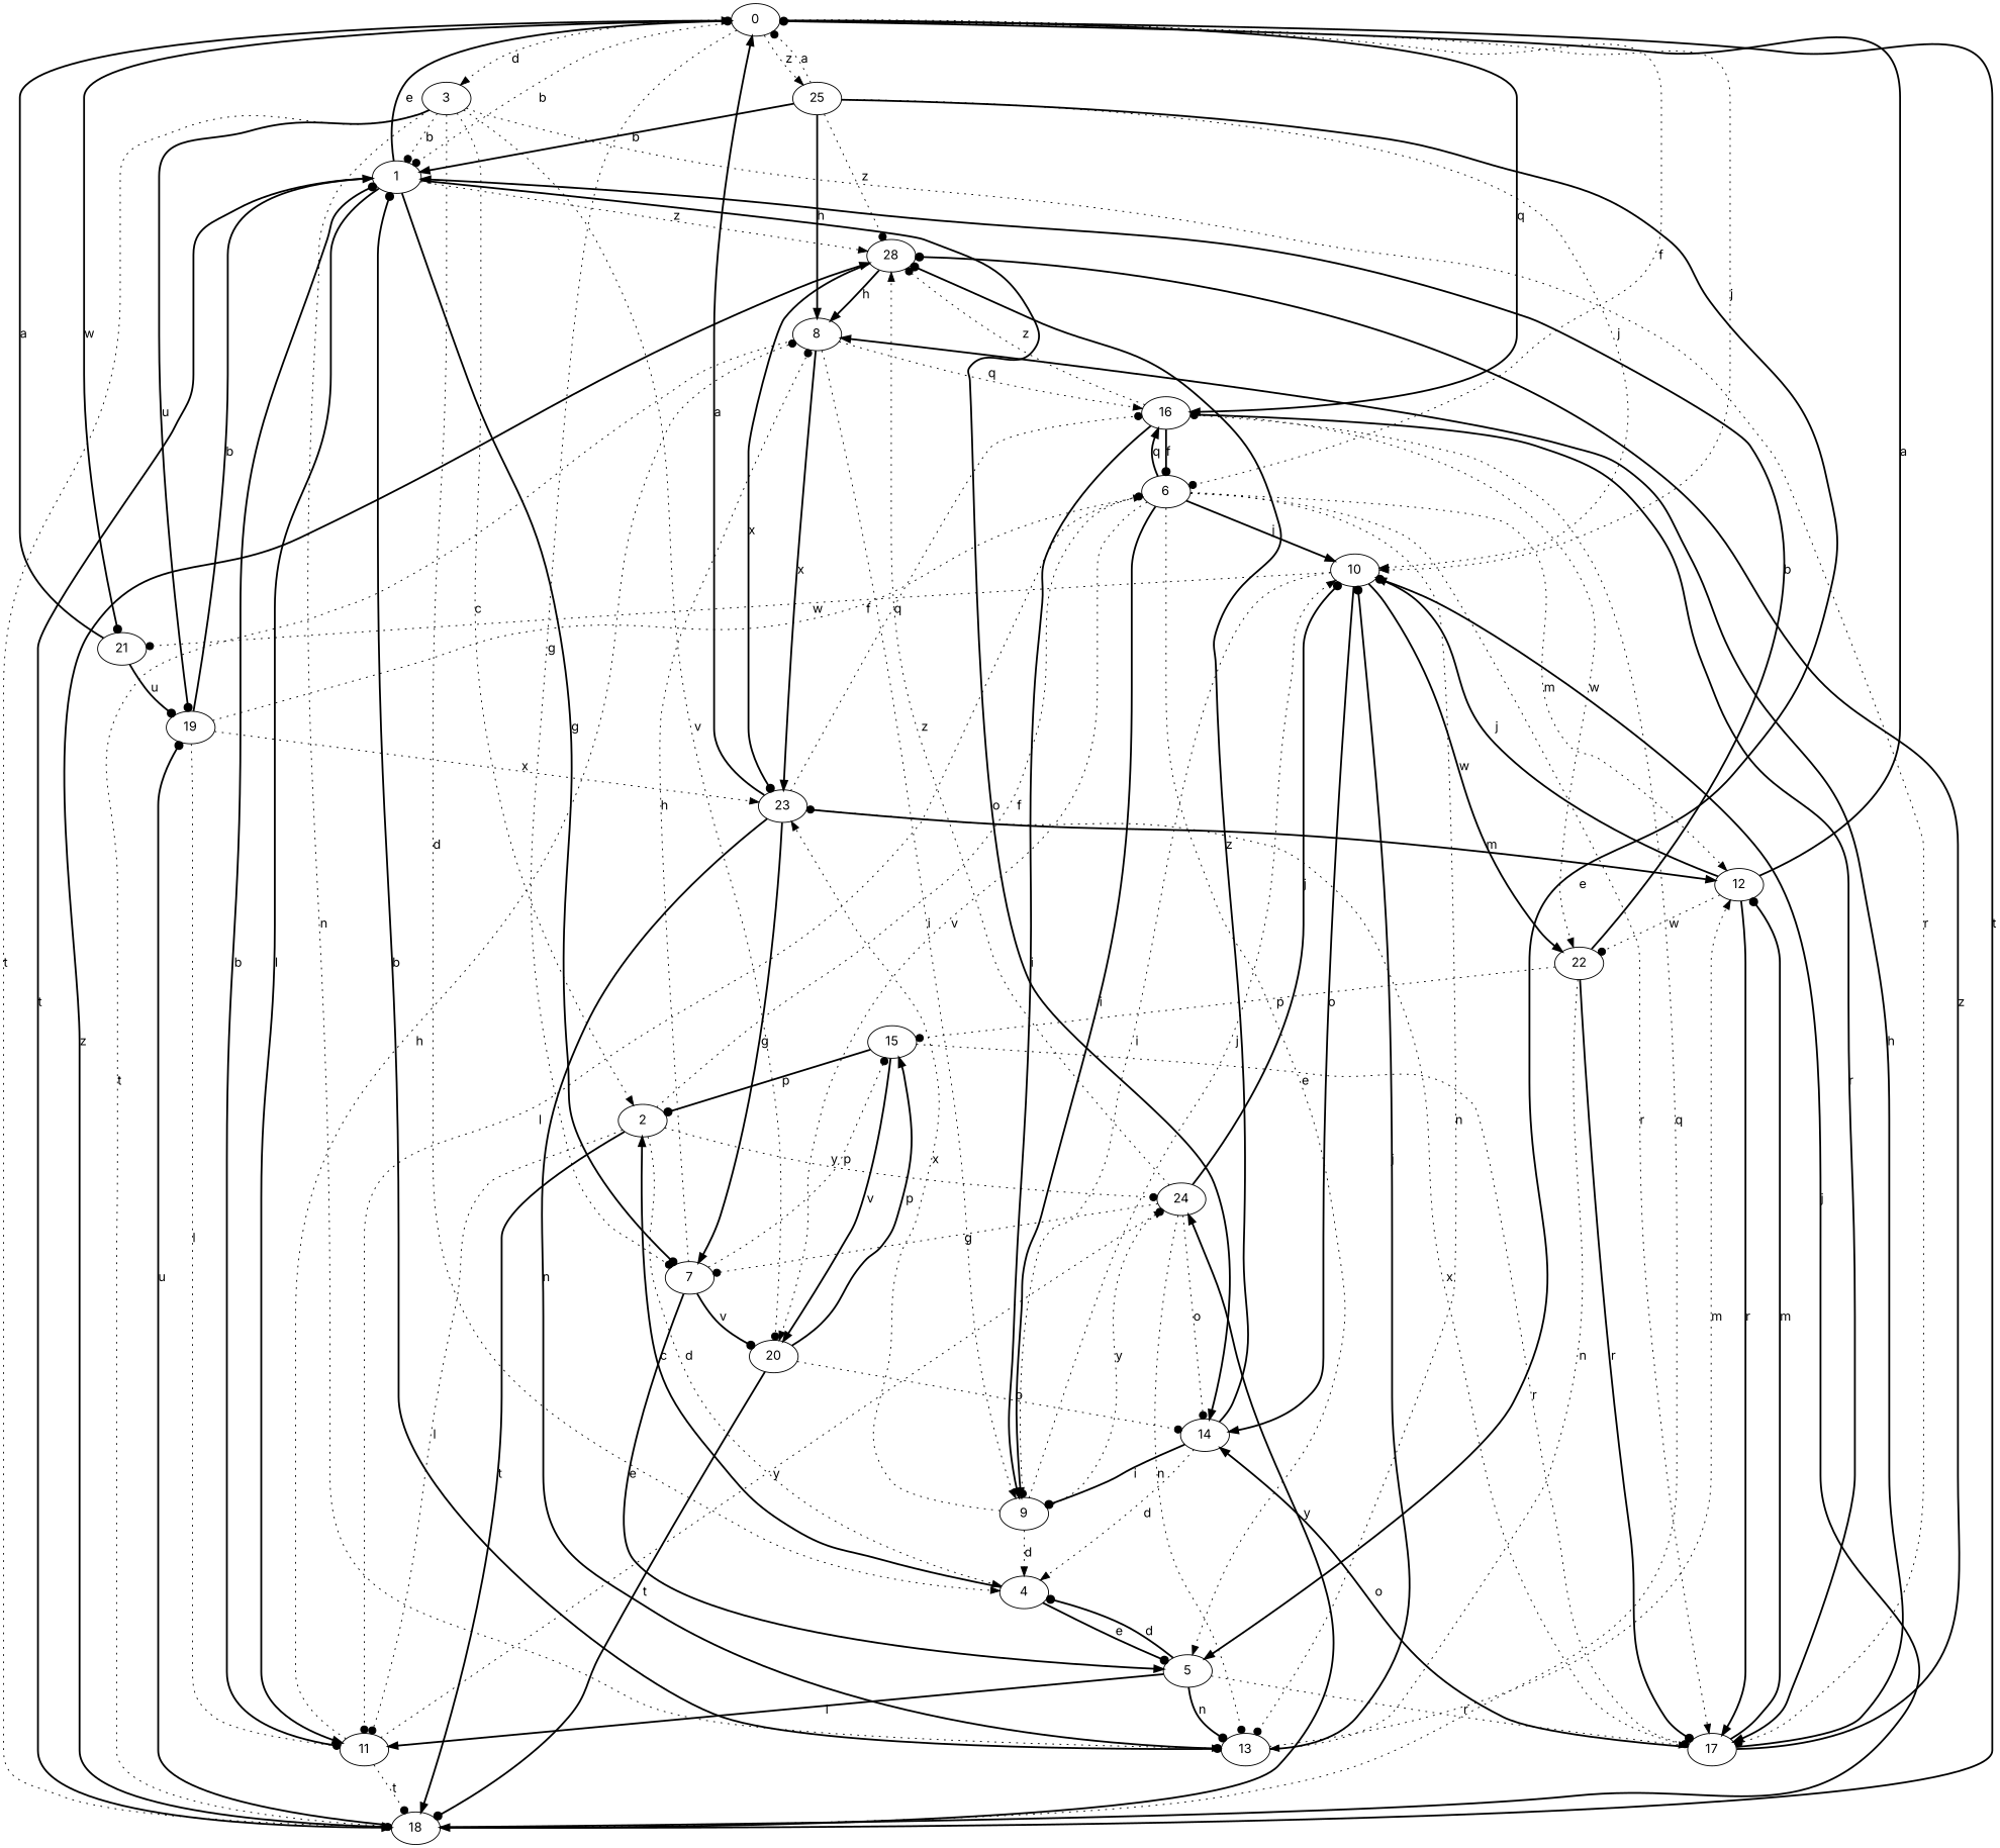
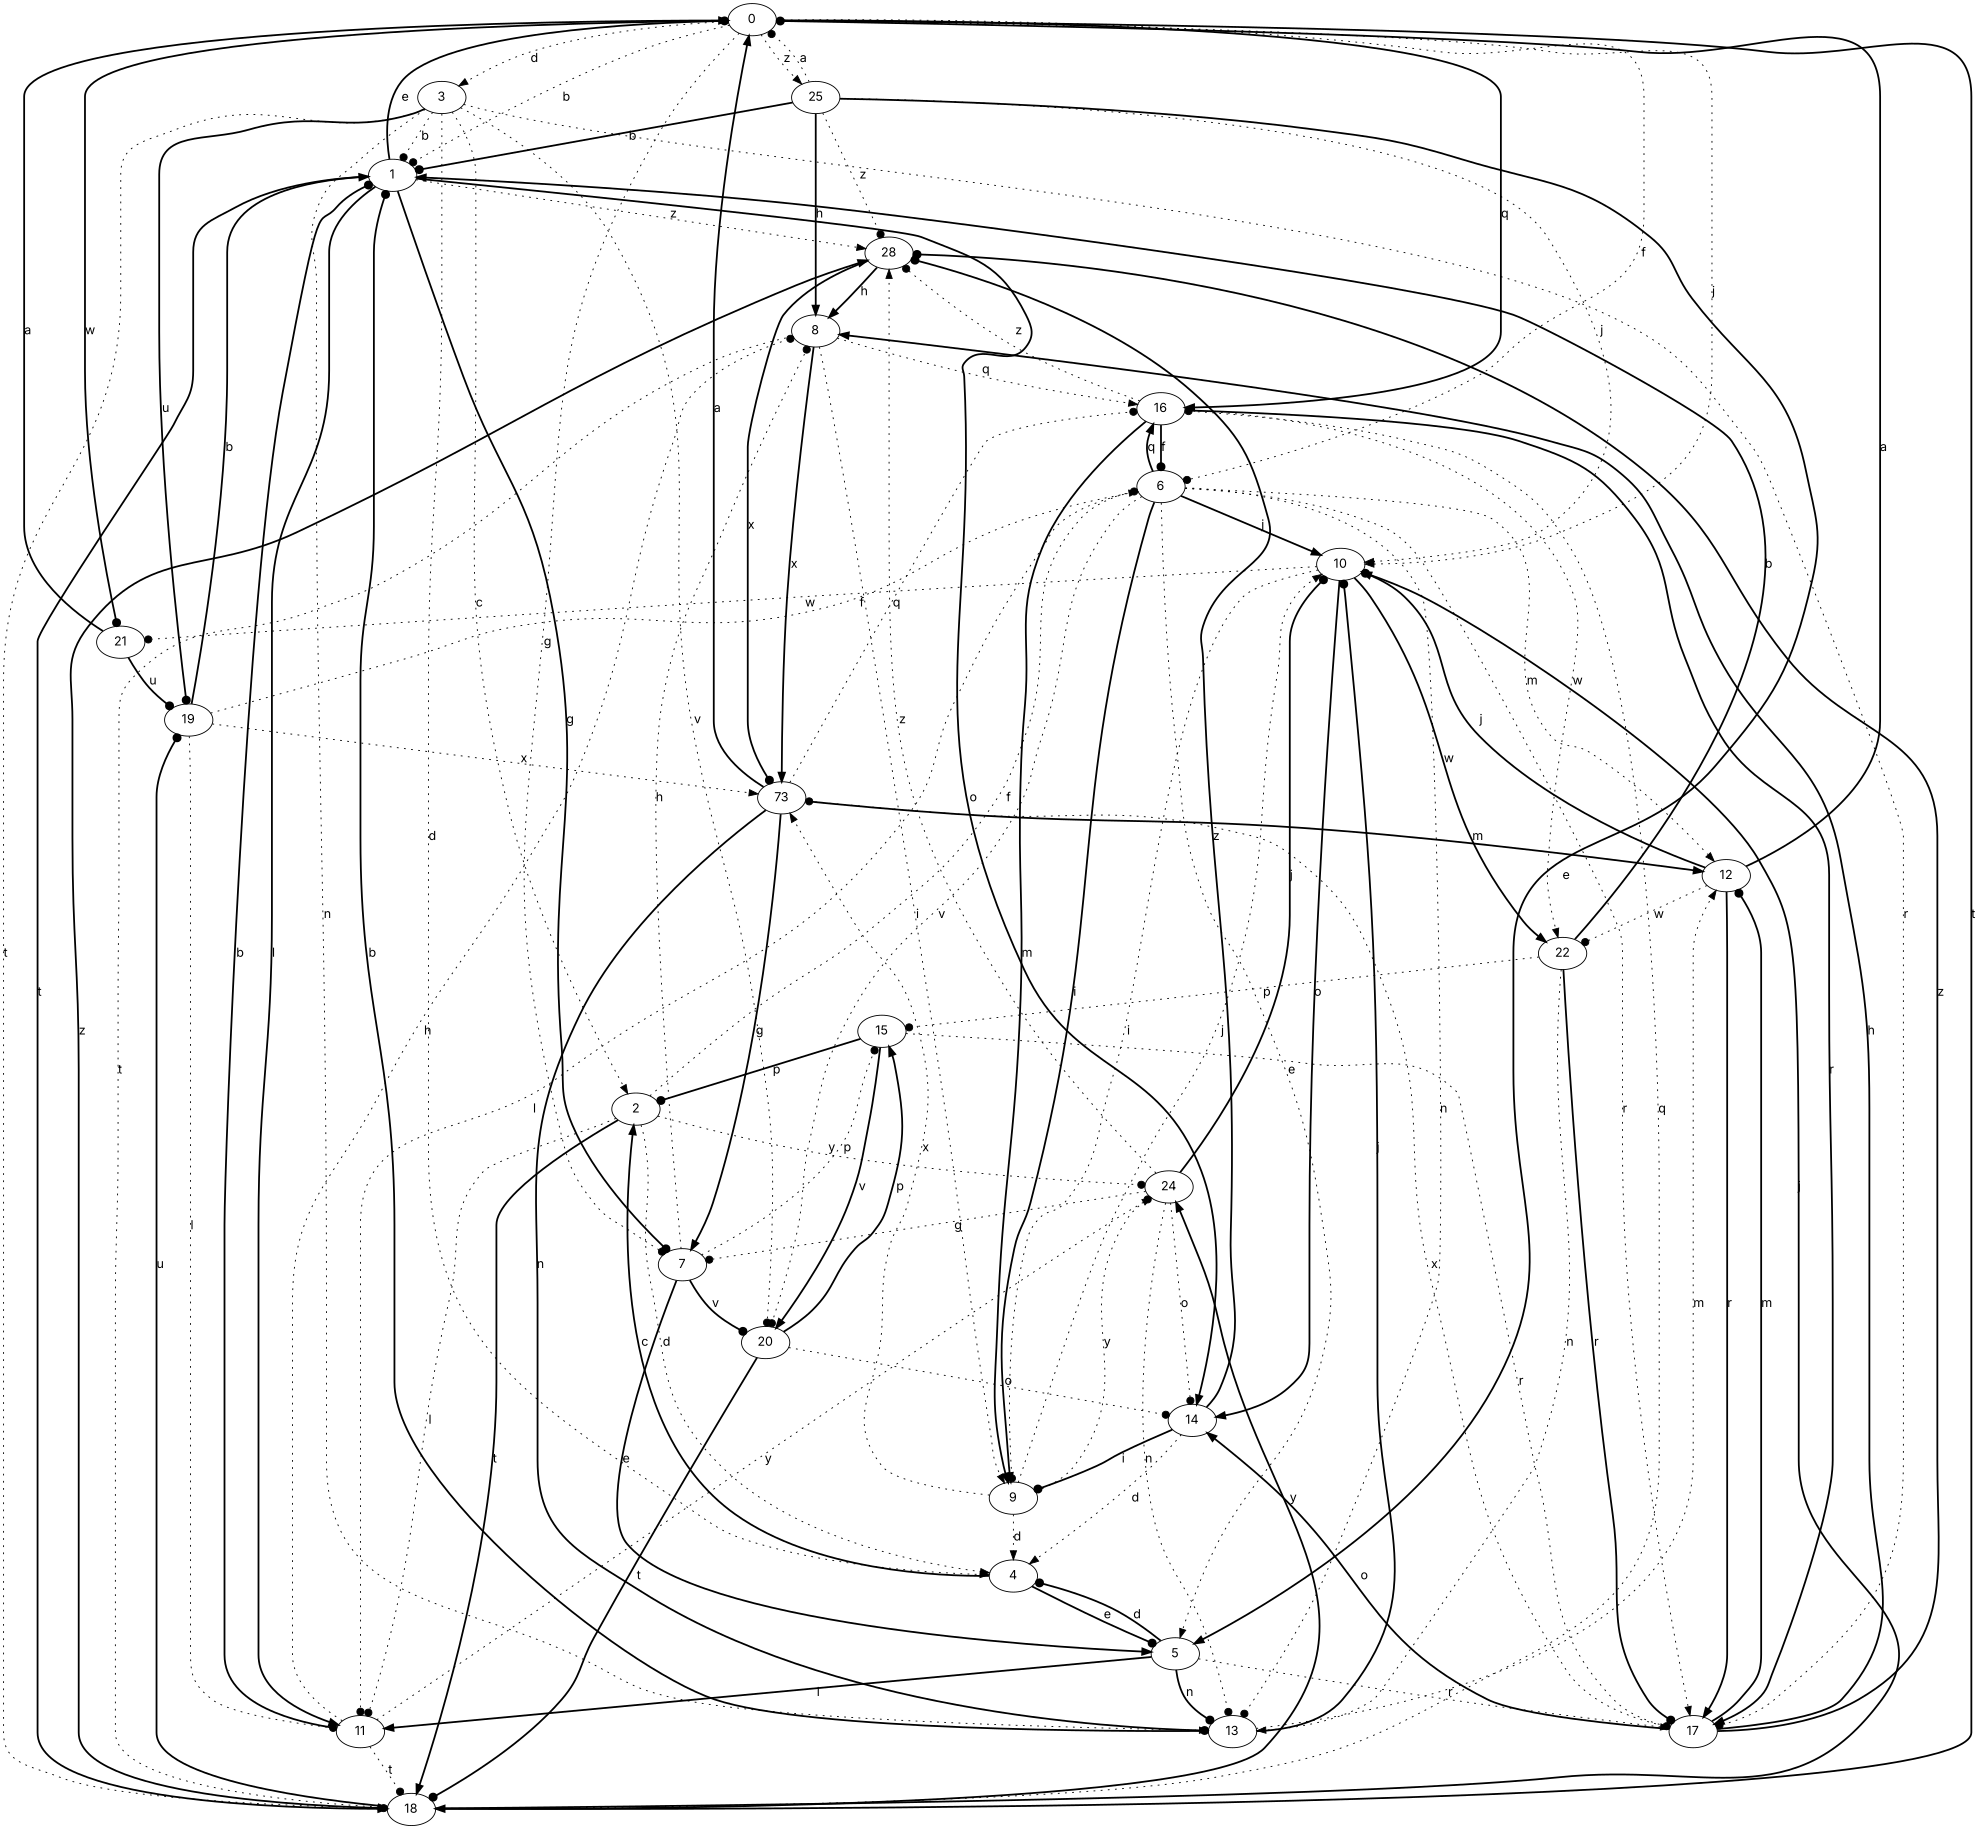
  strict digraph {
    fontname=Inter
    node [fontname=Inter]
    edge [arrowhead=normal fontname=Inter style=dotted]
    0
    1
    3
    6
    7
    10
    16
    18
    21
    25
    11
    14
    28
    2
    4
    13
    17
    19
    20
    5
    9
    12
    15
    8
    22
    24
-   23
+   23 [label=73]
    0 -> 1 [arrowhead=dot label=b]
    0 -> 3 [label=d]
    0 -> 6 [arrowhead=dot label=f]
    0 -> 7 [arrowhead=dot label=g]
    0 -> 10 [label=j]
    0 -> 16 [label=q style=bold]
    0 -> 18 [label=t style=bold]
    0 -> 21 [arrowhead=dot label=w style=bold]
    0 -> 25 [label=z]
    1 -> 0 [arrowhead=dot label=e style=bold]
    1 -> 7 [arrowhead=dot label=g style=bold]
    1 -> 18 [label=t style=bold]
    1 -> 11 [label=l style=bold]
    1 -> 14 [label=o style=bold]
    1 -> 28 [label=z]
    3 -> 1 [arrowhead=dot label=b]
    3 -> 18 [arrowhead=dot label=t]
    3 -> 2 [label=c]
    3 -> 4 [label=d]
    3 -> 13 [label=n]
    3 -> 17 [arrowhead=dot label=r]
    3 -> 19 [arrowhead=dot label=u style=bold]
    3 -> 20 [arrowhead=dot label=v]
    6 -> 10 [label=j style=bold]
    6 -> 16 [label=q style=bold]
    6 -> 11 [arrowhead=dot label=l]
    6 -> 13 [arrowhead=dot label=n]
    6 -> 17 [label=r]
-   6 -> 20 [label=v]
+   6 -> 20 [arrowhead=dot label=v]
    6 -> 5 [label=e]
    6 -> 9 [label=i style=bold]
    6 -> 12 [label=m]
    7 -> 20 [arrowhead=dot label=v style=bold]
    7 -> 5 [label=e style=bold]
    7 -> 15 [arrowhead=dot label=p]
    7 -> 8 [arrowhead=dot label=h]
    10 -> 21 [arrowhead=dot label=w]
    10 -> 14 [label=o style=bold]
    10 -> 9 [arrowhead=dot label=i]
    10 -> 22 [label=w style=bold]
    16 -> 6 [arrowhead=dot label=f style=bold]
    16 -> 28 [arrowhead=dot label=z]
    16 -> 17 [label=r style=bold]
-   16 -> 9 [label=i style=bold]
+   16 -> 9 [label=m style=bold]
    16 -> 22 [label=w]
    18 -> 10 [arrowhead=dot label=j style=bold]
    18 -> 16 [arrowhead=dot label=q]
    18 -> 28 [label=z style=bold]
    18 -> 19 [arrowhead=dot label=u style=bold]
    18 -> 24 [label=y style=bold]
    21 -> 0 [label=a style=bold]
    21 -> 19 [arrowhead=dot label=u style=bold]
    25 -> 0 [arrowhead=dot label=a]
-   25 -> 1 [label=b style=bold]
+   25 -> 1 [arrowhead=dot label=b style=bold]
    25 -> 10 [label=j]
    25 -> 28 [arrowhead=dot label=z]
    25 -> 5 [label=e style=bold]
    25 -> 8 [label=h style=bold]
    11 -> 1 [arrowhead=dot label=b style=bold]
    11 -> 18 [arrowhead=dot label=t]
    11 -> 8 [arrowhead=dot label=h]
    11 -> 24 [label=y]
    14 -> 28 [arrowhead=dot label=z style=bold]
    14 -> 4 [label=d]
    14 -> 9 [arrowhead=dot label=i style=bold]
    28 -> 8 [label=h style=bold]
    28 -> 23 [arrowhead=dot label=x style=bold]
    2 -> 6 [arrowhead=dot label=f]
    2 -> 18 [label=t style=bold]
    2 -> 11 [arrowhead=dot label=l]
    2 -> 4 [label=d]
    2 -> 24 [arrowhead=dot label=y]
    4 -> 2 [label=c style=bold]
    4 -> 5 [arrowhead=dot label=e style=bold]
    13 -> 1 [arrowhead=dot label=b style=bold]
    13 -> 10 [arrowhead=dot label=j style=bold]
    13 -> 12 [label=m]
    17 -> 14 [label=o style=bold]
    17 -> 28 [arrowhead=dot label=z style=bold]
    17 -> 12 [arrowhead=dot label=m style=bold]
    17 -> 8 [label=h style=bold]
    17 -> 23 [arrowhead=dot label=x]
    19 -> 1 [label=b style=bold]
    19 -> 6 [label=f]
    19 -> 11 [arrowhead=dot label=l]
    19 -> 23 [label=x]
    20 -> 18 [arrowhead=dot label=t style=bold]
    20 -> 14 [arrowhead=dot label=o]
    20 -> 15 [label=p style=bold]
    5 -> 11 [label=l style=bold]
    5 -> 4 [arrowhead=dot label=d style=bold]
    5 -> 13 [arrowhead=dot label=n style=bold]
    5 -> 17 [label=r]
    9 -> 10 [label=j]
    9 -> 4 [label=d]
    9 -> 24 [arrowhead=dot label=y]
    9 -> 23 [label=x]
    12 -> 0 [arrowhead=dot label=a style=bold]
    12 -> 10 [label=j style=bold]
    12 -> 17 [label=r style=bold]
    12 -> 22 [arrowhead=dot label=w]
    15 -> 2 [arrowhead=dot label=p style=bold]
    15 -> 17 [arrowhead=dot label=r]
    15 -> 20 [label=v style=bold]
    8 -> 16 [label=q]
    8 -> 18 [label=t]
    8 -> 9 [label=i]
    8 -> 23 [label=x style=bold]
    22 -> 1 [label=b style=bold]
    22 -> 13 [label=n]
    22 -> 17 [arrowhead=dot label=r style=bold]
    22 -> 15 [arrowhead=dot label=p]
    24 -> 7 [arrowhead=dot label=g]
    24 -> 10 [arrowhead=dot label=j style=bold]
    24 -> 14 [arrowhead=dot label=o]
    24 -> 28 [label=z]
    24 -> 13 [arrowhead=dot label=n]
    23 -> 0 [label=a style=bold]
    23 -> 7 [label=g style=bold]
    23 -> 16 [arrowhead=dot label=q]
    23 -> 13 [arrowhead=dot label=n style=bold]
    23 -> 12 [label=m style=bold]
  }
